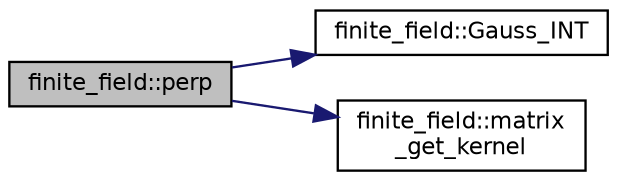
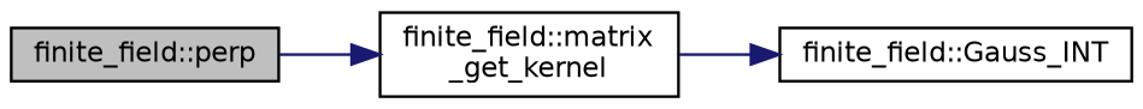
  digraph {
    rankdir=LR
    node [color=black fillcolor=white fontname=Helvetica fontsize=10 shape=record style=filled]
    edge [color=midnightblue fontname=Helvetica fontsize=10 labelfontname=Helvetica labelfontsize=10 style=solid]
    n1 [fillcolor=grey75 fontcolor=black height=0.2 label="finite_field::perp" width=0.4]
    n2 [height=0.2 label="finite_field::Gauss_INT" width=0.4]
    n3 [height=0.2 label="finite_field::matrix\l_get_kernel" width=0.4]
-   n1 -> n2
+   n3 -> n2
    n1 -> n3
  }
